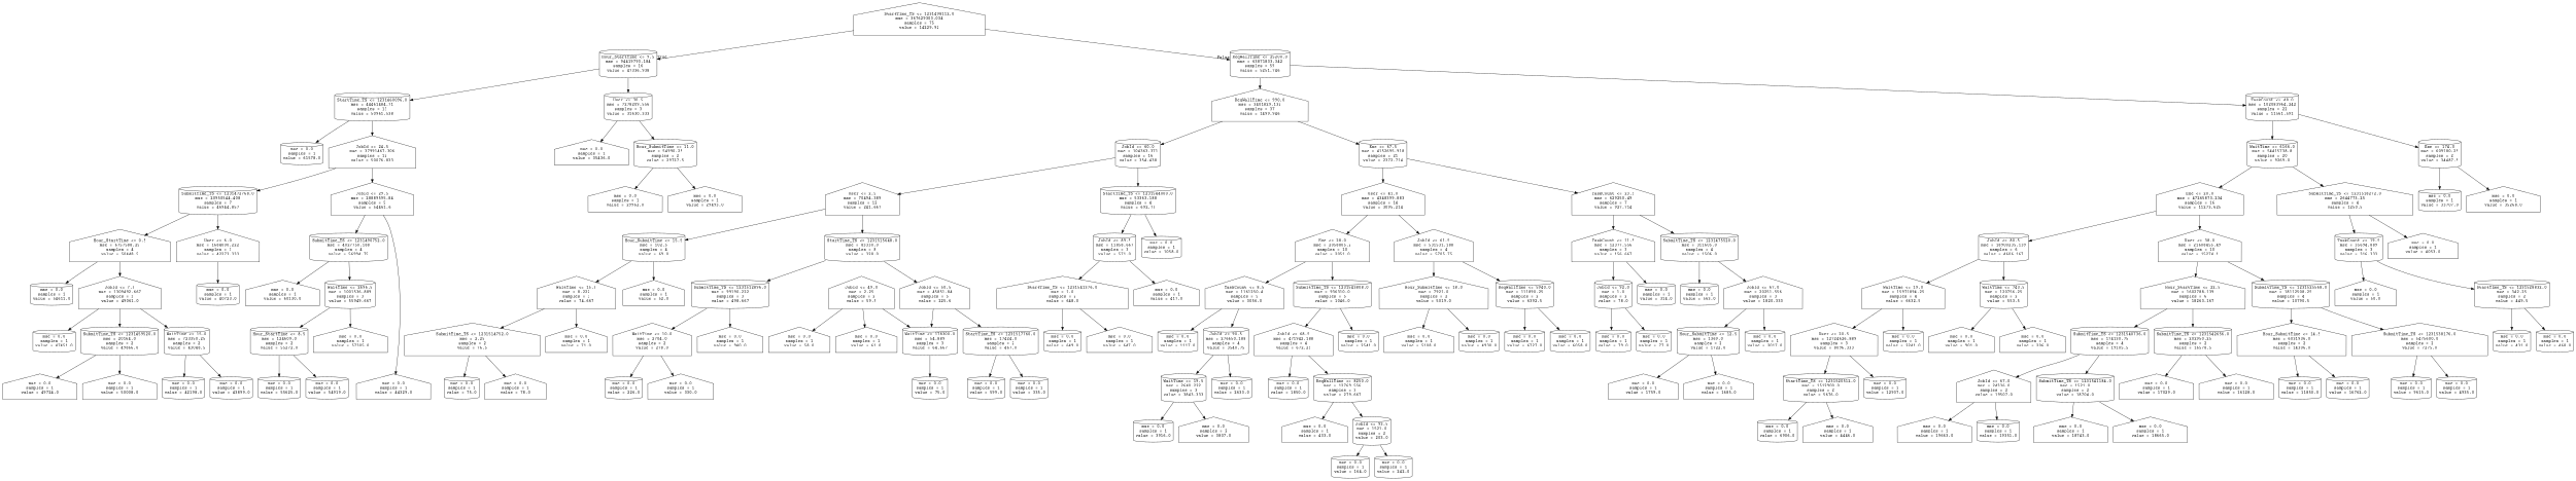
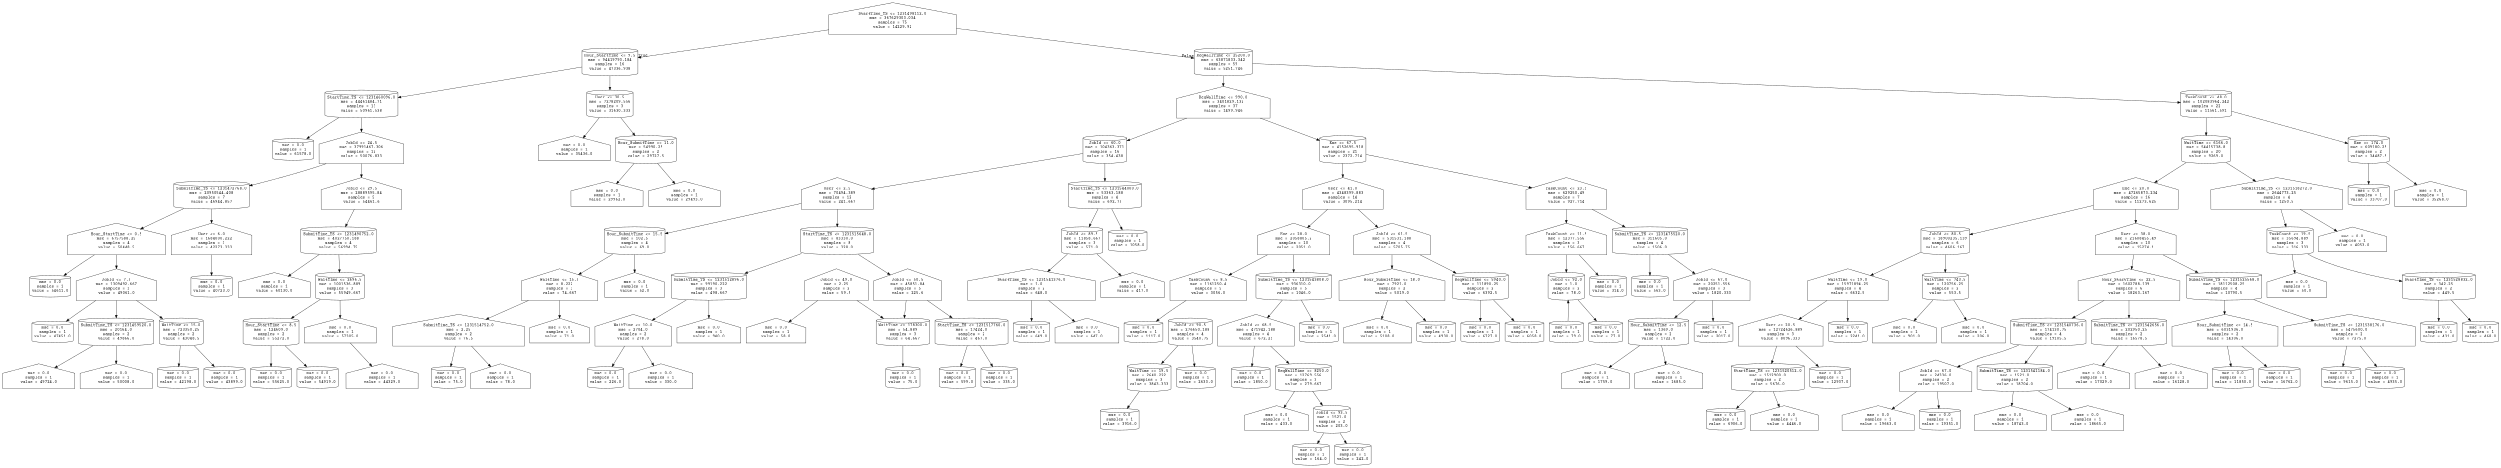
  digraph {
    fontname="Courier Prime"
    node [fontname="Courier Prime" shape=cylinder]
    edge [fontname="Courier Prime"]
    n1 [label="StartTime_TS <= 1231498112.0\nmse = 367629303.034\nsamples = 75\nvalue = 14229.92" shape=house]
    n2 [label="Hour_StartTime <= 9.5\nmse = 94419793.184\nsamples = 16\nvalue = 47336.938"]
    n3 [label="ReqWallTime <= 25200.0\nmse = 63871833.342\nsamples = 59\nvalue = 5251.746"]
    n4 [label="StartTime_TS <= 1231460096.0\nmse = 44461484.71\nsamples = 13\nvalue = 50961.538"]
    n5 [label="User <= 30.5\nmse = 7278209.556\nsamples = 3\nvalue = 31630.333"]
    n6 [label="ReqWallTime <= 990.0\nmse = 3401829.132\nsamples = 37\nvalue = 1499.946" shape=house]
    n7 [label="TaskCount <= 48.0\nmse = 102083964.242\nsamples = 22\nvalue = 11561.591"]
    n8 [label="mse = 0.0\nsamples = 1\nvalue = 61578.0"]
    n9 [label="JobId <= 24.5\nmse = 37991467.306\nsamples = 12\nvalue = 50076.833" shape=house]
    n10 [label="mse = 0.0\nsamples = 1\nvalue = 35436.0" shape=house]
    n11 [label="Hour_SubmitTime <= 11.0\nmse = 54990.25\nsamples = 2\nvalue = 29727.5"]
    n12 [label="SubmitTime_TS <= 1231472768.0\nmse = 20950544.408\nsamples = 7\nvalue = 46944.857"]
    n13 [label="JobId <= 29.5\nmse = 28889595.84\nsamples = 5\nvalue = 54461.6" shape=house]
    n14 [label="Hour_StartTime <= 0.5\nmse = 6757588.25\nsamples = 4\nvalue = 50448.5" shape=house]
    n15 [label="User <= 6.0\nmse = 1684000.222\nsamples = 3\nvalue = 42273.333" shape=house]
    n16 [label="SubmitTime_TS <= 1231490752.0\nmse = 4027750.188\nsamples = 4\nvalue = 56994.75"]
    n17 [label="mse = 0.0\nsamples = 1\nvalue = 44329.0" shape=house]
    n18 [label="mse = 0.0\nsamples = 1\nvalue = 54611.0"]
    n19 [label="JobId <= 7.5\nmse = 1309492.667\nsamples = 3\nvalue = 49061.0" shape=house]
    n20 [label="mse = 0.0\nsamples = 1\nvalue = 40723.0"]
    n21 [label="mse = 0.0\nsamples = 1\nvalue = 47451.0"]
    n22 [label="SubmitTime_TS <= 1231459520.0\nmse = 20164.0\nsamples = 2\nvalue = 49866.0"]
    n23 [label="WaitTime <= 15.0\nmse = 723350.25\nsamples = 2\nvalue = 43048.5"]
    n24 [label="mse = 0.0\nsamples = 1\nvalue = 49724.0" shape=house]
    n25 [label="mse = 0.0\nsamples = 1\nvalue = 50008.0" shape=house]
    n26 [label="mse = 0.0\nsamples = 1\nvalue = 42198.0"]
    n27 [label="mse = 0.0\nsamples = 1\nvalue = 43899.0"]
    n28 [label="mse = 0.0\nsamples = 1\nvalue = 60130.0" shape=house]
    n29 [label="WaitTime <= 2696.5\nmse = 1001536.889\nsamples = 3\nvalue = 55949.667"]
    n30 [label="Hour_StartTime <= 8.5\nmse = 124609.0\nsamples = 2\nvalue = 55272.0"]
    n31 [label="mse = 0.0\nsamples = 1\nvalue = 57305.0" shape=house]
    n32 [label="mse = 0.0\nsamples = 1\nvalue = 55625.0"]
    n33 [label="mse = 0.0\nsamples = 1\nvalue = 54919.0"]
    n34 [label="mse = 0.0\nsamples = 1\nvalue = 29962.0" shape=house]
    n35 [label="mse = 0.0\nsamples = 1\nvalue = 29493.0" shape=house]
    n36 [label="JobId <= 60.0\nmse = 104363.371\nsamples = 16\nvalue = 354.438"]
    n37 [label="Exe <= 67.5\nmse = 4152695.918\nsamples = 21\nvalue = 2372.714"]
    n38 [label="WaitTime <= 6166.0\nmse = 54415738.8\nsamples = 20\nvalue = 9269.0"]
    n39 [label="Exe <= 174.0\nmse = 609180.25\nsamples = 2\nvalue = 34487.5"]
    n40 [label="User <= 2.5\nmse = 70494.389\nsamples = 12\nvalue = 241.667" shape=house]
    n41 [label="StartTime_TS <= 1231544000.0\nmse = 53363.188\nsamples = 4\nvalue = 692.75"]
    n42 [label="User <= 41.0\nmse = 4348399.883\nsamples = 14\nvalue = 3095.214" shape=house]
    n43 [label="TaskCount <= 23.5\nmse = 629250.49\nsamples = 7\nvalue = 927.714" shape=house]
    n44 [label="Hour_SubmitTime <= 15.5\nmse = 102.5\nsamples = 4\nvalue = 69.0"]
    n45 [label="StartTime_TS <= 1231515648.0\nmse = 83330.0\nsamples = 8\nvalue = 328.0"]
    n46 [label="JobId <= 89.5\nmse = 11858.667\nsamples = 3\nvalue = 571.0"]
    n47 [label="mse = 0.0\nsamples = 1\nvalue = 1058.0"]
    n48 [label="WaitTime <= 15.5\nmse = 8.222\nsamples = 3\nvalue = 74.667" shape=house]
    n49 [label="mse = 0.0\nsamples = 1\nvalue = 52.0" shape=house]
    n50 [label="SubmitTime_TS <= 1231512896.0\nmse = 99190.222\nsamples = 3\nvalue = 498.667"]
    n51 [label="JobId <= 50.5\nmse = 45851.84\nsamples = 5\nvalue = 225.6" shape=house]
    n52 [label="SubmitTime_TS <= 1231514752.0\nmse = 2.25\nsamples = 2\nvalue = 76.5" shape=house]
    n53 [label="mse = 0.0\nsamples = 1\nvalue = 71.0" shape=house]
    n54 [label="mse = 0.0\nsamples = 1\nvalue = 75.0"]
    n55 [label="mse = 0.0\nsamples = 1\nvalue = 78.0" shape=house]
    n56 [label="WaitTime <= 10.0\nmse = 2704.0\nsamples = 2\nvalue = 278.0" shape=house]
    n57 [label="mse = 0.0\nsamples = 1\nvalue = 940.0" shape=house]
    n58 [label="WaitTime <= 178300.0\nmse = 54.889\nsamples = 3\nvalue = 64.667"]
    n59 [label="StartTime_TS <= 1231517760.0\nmse = 17424.0\nsamples = 2\nvalue = 467.0"]
    n60 [label="mse = 0.0\nsamples = 1\nvalue = 226.0"]
    n61 [label="mse = 0.0\nsamples = 1\nvalue = 330.0" shape=house]
    n62 [label="mse = 0.0\nsamples = 1\nvalue = 75.0"]
    n63 [label="mse = 0.0\nsamples = 1\nvalue = 599.0"]
    n64 [label="mse = 0.0\nsamples = 1\nvalue = 335.0"]
    n65 [label="JobId <= 49.0\nmse = 2.25\nsamples = 2\nvalue = 59.5" shape=house]
    n66 [label="mse = 0.0\nsamples = 1\nvalue = 58.0" shape=house]
-   n67 [label="mse = 0.0\nsamples = 1\nvalue = 61.0" shape=house]
    n68 [label="StartTime_TS <= 1231541376.0\nmse = 1.0\nsamples = 2\nvalue = 648.0" shape=house]
    n69 [label="mse = 0.0\nsamples = 1\nvalue = 417.0" shape=house]
    n70 [label="mse = 0.0\nsamples = 1\nvalue = 649.0"]
    n71 [label="mse = 0.0\nsamples = 1\nvalue = 647.0" shape=house]
    n72 [label="Exe <= 28.0\nmse = 2058805.2\nsamples = 10\nvalue = 2051.0" shape=house]
    n73 [label="JobId <= 61.5\nmse = 531531.188\nsamples = 4\nvalue = 5705.75" shape=house]
    n74 [label="TaskCount <= 11.5\nmse = 12377.556\nsamples = 3\nvalue = 156.667" shape=house]
    n75 [label="SubmitTime_TS <= 1231475520.0\nmse = 311605.0\nsamples = 4\nvalue = 1506.0"]
    n76 [label="TaskCount <= 8.5\nmse = 1161250.4\nsamples = 5\nvalue = 3056.0" shape=house]
    n77 [label="SubmitTime_TS <= 1231543808.0\nmse = 936310.0\nsamples = 5\nvalue = 1046.0"]
    n78 [label="Hour_SubmitTime <= 18.0\nmse = 7921.0\nsamples = 2\nvalue = 5019.0" shape=house]
    n79 [label="ReqWallTime <= 5940.0\nmse = 111890.25\nsamples = 2\nvalue = 6392.5"]
    n80 [label="mse = 0.0\nsamples = 1\nvalue = 1117.0"]
    n81 [label="JobId <= 90.5\nmse = 276650.188\nsamples = 4\nvalue = 3540.75"]
    n82 [label="JobId <= 68.5\nmse = 471942.188\nsamples = 4\nvalue = 672.25" shape=house]
    n83 [label="mse = 0.0\nsamples = 1\nvalue = 2541.0"]
    n84 [label="WaitTime <= 19.5\nmse = 2640.222\nsamples = 3\nvalue = 3843.333"]
    n85 [label="mse = 0.0\nsamples = 1\nvalue = 2633.0"]
    n86 [label="mse = 0.0\nsamples = 1\nvalue = 3916.0"]
-   n87 [label="mse = 0.0\nsamples = 2\nvalue = 3807.0" shape=house]
    n88 [label="mse = 0.0\nsamples = 1\nvalue = 1850.0"]
    n89 [label="ReqWallTime <= 8250.0\nmse = 12769.556\nsamples = 3\nvalue = 279.667"]
    n90 [label="mse = 0.0\nsamples = 1\nvalue = 433.0" shape=house]
    n91 [label="JobId <= 93.5\nmse = 1521.0\nsamples = 2\nvalue = 203.0"]
    n92 [label="mse = 0.0\nsamples = 1\nvalue = 164.0"]
    n93 [label="mse = 0.0\nsamples = 1\nvalue = 242.0"]
    n94 [label="mse = 0.0\nsamples = 1\nvalue = 5108.0" shape=house]
    n95 [label="mse = 0.0\nsamples = 1\nvalue = 4930.0"]
    n96 [label="mse = 0.0\nsamples = 1\nvalue = 6727.0"]
    n97 [label="mse = 0.0\nsamples = 1\nvalue = 6058.0"]
    n98 [label="JobId <= 92.0\nmse = 1.0\nsamples = 2\nvalue = 78.0"]
    n99 [label="mse = 0.0\nsamples = 1\nvalue = 314.0"]
    n100 [label="mse = 0.0\nsamples = 1\nvalue = 563.0"]
    n101 [label="JobId <= 67.0\nmse = 20251.556\nsamples = 3\nvalue = 1820.333" shape=house]
    n102 [label="mse = 0.0\nsamples = 1\nvalue = 79.0"]
    n103 [label="mse = 0.0\nsamples = 1\nvalue = 77.0"]
    n104 [label="Hour_SubmitTime <= 12.5\nmse = 1369.0\nsamples = 2\nvalue = 1722.0"]
    n105 [label="mse = 0.0\nsamples = 1\nvalue = 2017.0"]
    n106 [label="mse = 0.0\nsamples = 1\nvalue = 1759.0" shape=house]
    n107 [label="mse = 0.0\nsamples = 1\nvalue = 1685.0" shape=house]
    n108 [label="Exe <= 20.0\nmse = 47265873.234\nsamples = 16\nvalue = 11273.625" shape=house]
    n109 [label="SubmitTime_TS <= 1231518272.0\nmse = 2644773.25\nsamples = 4\nvalue = 1250.5" shape=house]
    n110 [label="mse = 0.0\nsamples = 1\nvalue = 33707.0"]
    n111 [label="mse = 0.0\nsamples = 1\nvalue = 35268.0" shape=house]
    n112 [label="JobId <= 80.5\nmse = 18900235.139\nsamples = 6\nvalue = 4606.167"]
    n113 [label="User <= 38.0\nmse = 21608455.49\nsamples = 10\nvalue = 15274.1" shape=house]
    n114 [label="TaskCount <= 19.5\nmse = 35694.889\nsamples = 3\nvalue = 316.333"]
    n115 [label="mse = 0.0\nsamples = 1\nvalue = 4053.0" shape=house]
    n116 [label="WaitTime <= 19.0\nmse = 15971894.25\nsamples = 4\nvalue = 6632.5" shape=house]
    n117 [label="WaitTime <= 743.5\nmse = 120756.25\nsamples = 2\nvalue = 553.5"]
    n118 [label="Hour_StartTime <= 22.5\nmse = 1602788.139\nsamples = 6\nvalue = 18263.167" shape=house]
    n119 [label="SubmitTime_TS <= 1231525568.0\nmse = 18112508.25\nsamples = 4\nvalue = 10790.5"]
    n120 [label="User <= 20.5\nmse = 12724626.889\nsamples = 3\nvalue = 8096.333" shape=house]
    n121 [label="mse = 0.0\nsamples = 1\nvalue = 2241.0"]
    n122 [label="mse = 0.0\nsamples = 1\nvalue = 901.0" shape=house]
    n123 [label="mse = 0.0\nsamples = 1\nvalue = 206.0" shape=house]
    n124 [label="StartTime_TS <= 1231520512.0\nmse = 1512900.0\nsamples = 2\nvalue = 5676.0"]
    n125 [label="mse = 0.0\nsamples = 1\nvalue = 12937.0"]
    n126 [label="mse = 0.0\nsamples = 1\nvalue = 6906.0"]
    n127 [label="mse = 0.0\nsamples = 1\nvalue = 4446.0" shape=house]
    n128 [label="SubmitTime_TS <= 1231540736.0\nmse = 174130.75\nsamples = 4\nvalue = 19105.5"]
    n129 [label="SubmitTime_TS <= 1231542656.0\nmse = 202950.25\nsamples = 2\nvalue = 16578.5"]
    n130 [label="Hour_SubmitTime <= 14.5\nmse = 6031936.0\nsamples = 2\nvalue = 14306.0" shape=house]
    n131 [label="SubmitTime_TS <= 1231538176.0\nmse = 5475600.0\nsamples = 2\nvalue = 7275.0" shape=house]
    n132 [label="JobId <= 67.0\nmse = 24336.0\nsamples = 2\nvalue = 19507.0" shape=house]
    n133 [label="SubmitTime_TS <= 1231541184.0\nmse = 1521.0\nsamples = 2\nvalue = 18704.0"]
    n134 [label="mse = 0.0\nsamples = 1\nvalue = 17029.0" shape=house]
    n135 [label="mse = 0.0\nsamples = 1\nvalue = 16128.0" shape=house]
    n136 [label="mse = 0.0\nsamples = 1\nvalue = 19663.0" shape=house]
    n137 [label="mse = 0.0\nsamples = 1\nvalue = 19351.0"]
    n138 [label="mse = 0.0\nsamples = 1\nvalue = 18743.0" shape=house]
    n139 [label="mse = 0.0\nsamples = 1\nvalue = 18665.0" shape=house]
    n140 [label="mse = 0.0\nsamples = 1\nvalue = 11850.0"]
    n141 [label="mse = 0.0\nsamples = 1\nvalue = 16762.0"]
    n142 [label="mse = 0.0\nsamples = 1\nvalue = 9615.0"]
    n143 [label="mse = 0.0\nsamples = 1\nvalue = 4935.0"]
    n144 [label="mse = 0.0\nsamples = 1\nvalue = 50.0" shape=house]
    n145 [label="StartTime_TS <= 1231528832.0\nmse = 342.25\nsamples = 2\nvalue = 449.5"]
    n146 [label="mse = 0.0\nsamples = 1\nvalue = 431.0"]
    n147 [label="mse = 0.0\nsamples = 1\nvalue = 468.0"]
    n1 -> n2 [headlabel=True labelangle=45 labeldistance=2.5]
    n1 -> n3 [headlabel=False labelangle=-45 labeldistance=2.5]
    n2 -> n4
    n2 -> n5
    n3 -> n6
    n3 -> n7
    n4 -> n8
    n4 -> n9
    n5 -> n10
    n5 -> n11
    n6 -> n36
    n6 -> n37
    n7 -> n38
    n7 -> n39
    n9 -> n12
    n9 -> n13
    n11 -> n34
    n11 -> n35
    n12 -> n14
    n12 -> n15
    n13 -> n16
-   n13 -> n17
+   n31 -> n17
    n14 -> n18
    n14 -> n19
    n15 -> n20
    n16 -> n28
    n16 -> n29
    n19 -> n21
    n19 -> n22
    n19 -> n23
    n22 -> n24
    n22 -> n25
    n23 -> n26
    n23 -> n27
    n29 -> n30
    n29 -> n31
    n30 -> n32
    n30 -> n33
    n36 -> n40
    n36 -> n41
    n37 -> n42
    n37 -> n43
    n38 -> n108
    n38 -> n109
    n39 -> n110
    n39 -> n111
    n40 -> n44
    n40 -> n45
    n41 -> n46
    n41 -> n47
    n42 -> n72
    n42 -> n73
    n43 -> n74
    n43 -> n75
    n44 -> n48
    n44 -> n49
    n45 -> n50
    n45 -> n51
    n46 -> n68
    n46 -> n69
    n48 -> n52
    n48 -> n53
    n50 -> n56
    n50 -> n57
    n51 -> n58
    n51 -> n59
    n52 -> n54
    n52 -> n55
    n56 -> n60
    n56 -> n61
    n58 -> n62
    n59 -> n63
    n59 -> n64
    n65 -> n58
    n65 -> n66
-   n65 -> n67
    n68 -> n70
    n68 -> n71
    n72 -> n76
    n72 -> n77
    n73 -> n78
    n73 -> n79
    n74 -> n98
    n74 -> n99
    n75 -> n100
    n75 -> n101
    n76 -> n80
-   n76 -> n81
    n77 -> n82
    n77 -> n83
    n78 -> n94
    n78 -> n95
    n79 -> n96
    n79 -> n97
    n81 -> n84
    n81 -> n85
    n82 -> n88
    n82 -> n89
    n84 -> n86
-   n84 -> n87
    n89 -> n90
    n89 -> n91
    n91 -> n92
    n91 -> n93
-   n98 -> n102
+   n102 -> n98
    n98 -> n103
    n101 -> n104
    n101 -> n105
    n104 -> n106
    n104 -> n107
    n108 -> n112
    n108 -> n113
    n109 -> n114
    n109 -> n115
    n112 -> n116
    n112 -> n117
    n113 -> n118
    n113 -> n119
    n114 -> n144
    n114 -> n145
    n116 -> n120
    n116 -> n121
    n117 -> n122
    n117 -> n123
    n118 -> n128
    n118 -> n129
    n119 -> n130
    n119 -> n131
    n120 -> n124
    n120 -> n125
    n124 -> n126
    n124 -> n127
    n128 -> n132
    n128 -> n133
    n129 -> n134
    n129 -> n135
    n130 -> n140
    n130 -> n141
    n131 -> n142
    n131 -> n143
    n132 -> n136
    n132 -> n137
    n133 -> n138
    n133 -> n139
    n145 -> n146
    n145 -> n147
  }
